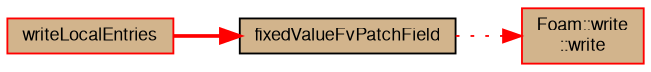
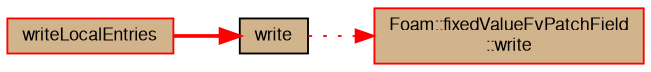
  digraph {
    rankdir=LR
    node [color=red fillcolor=tan fontname=FreeSans fontsize=10 shape=record style=filled]
    edge [color=red fontname=FreeSans fontsize=10 labelfontname=FreeSans labelfontsize=10]
-   n1 [color=black fontcolor=black height=0.2 label=fixedValueFvPatchField width=0.4]
-   n2 [height=0.2 label="Foam::write\l::write" width=0.4]
+   n1 [color=black fontcolor=black height=0.2 label=write width=0.4]
+   n2 [height=0.2 label="Foam::fixedValueFvPatchField\l::write" width=0.4]
    n3 [height=0.2 label=writeLocalEntries width=0.4]
    n1 -> n2 [style=dotted]
    n3 -> n1 [style=bold]
  }
